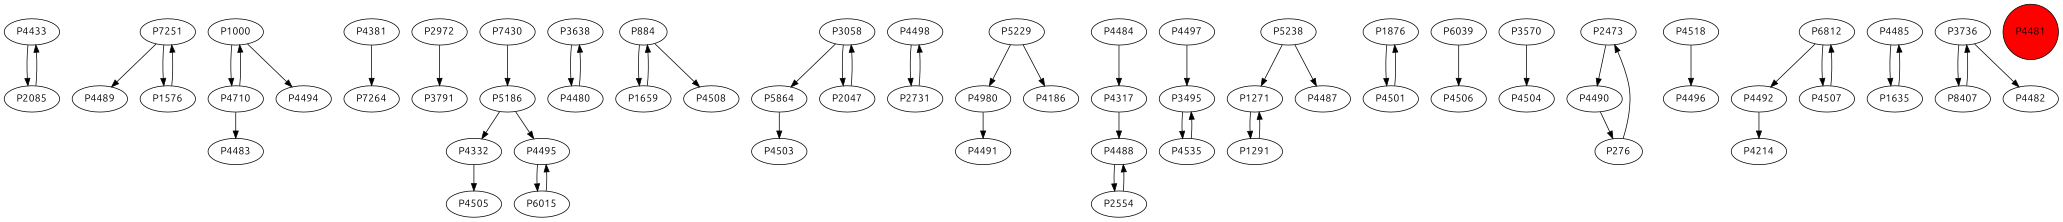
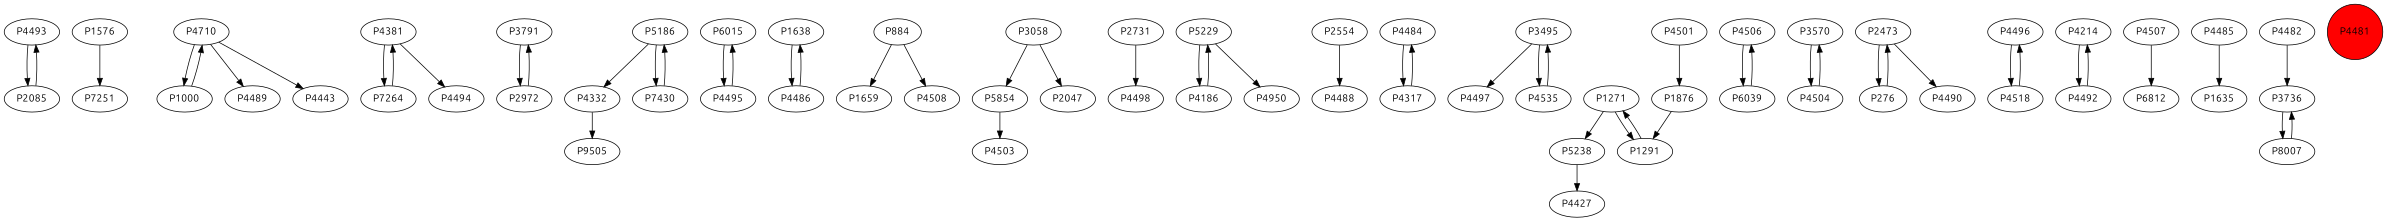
  digraph {
    fontname=Ubuntu
    node [fontname=Ubuntu]
    edge [fontname=Ubuntu]
-   P4493 [label=P4433]
+   P4493
    P2085
    P7251
    P4489
    P1576
    P1000
    P4710
-   P4483
+   P4483 [label=P4443]
    P4381
    P7264
    P4494
    P3791
    P2972
    P4332
-   P4505
+   P4505 [label=P9505]
    P5186
    P7430
    P6015
    P4495
-   P3638
-   P4486 [label=P4480]
+   P3638 [label=P1638]
+   P4486
    P884
    P1659
    P4508
-   P5854 [label=P5864]
+   P5854
    P4503
    P4498
    P2731
-   P4950 [label=P4980]
-   P4491
+   P4950
    P4488
    P2554
    P4484
    P4317
    P3495
    P4497
    P4535
    P3058
    P2047
    P1271
    P5238
    P1291
-   P4487
+   P4487 [label=P4427]
    P1876
    P4501
    P4506
    P6039
    n48 [label=P3570]
    P4504
    P2473
    P276
    P4490
    P4186
    P5229
    n55 [label=P4496]
    P4518
    P4214
    P4492
    P6812
    P4507
    P4485
    P1635
    P3736
-   P8007 [label=P8407]
+   P8007
    P4482
    P4481 [fillcolor=red shape=circle style=filled]
    P4493 -> P2085
    P2085 -> P4493
-   P7251 -> P4489
-   P7251 -> P1576
+   P4710 -> P4489
    P1576 -> P7251
    P1000 -> P4710
    P4710 -> P1000
    P4710 -> P4483
    P4381 -> P7264
-   P1000 -> P4494
+   P4381 -> P4494
+   P7264 -> P4381
+   P3791 -> P2972
    P2972 -> P3791
    P4332 -> P4505
    P5186 -> P4332
-   P5186 -> P4495
+   P5186 -> P7430
    P7430 -> P5186
    P6015 -> P4495
    P4495 -> P6015
    P3638 -> P4486
    P4486 -> P3638
    P884 -> P1659
    P884 -> P4508
-   P1659 -> P884
    P5854 -> P4503
-   P4498 -> P2731
    P2731 -> P4498
-   P4950 -> P4491
-   P4488 -> P2554
    P2554 -> P4488
    P4484 -> P4317
-   P4317 -> P4488
-   P4497 -> P3495
+   P4317 -> P4484
+   P3495 -> P4497
    P3495 -> P4535
    P4535 -> P3495
    P3058 -> P5854
    P3058 -> P2047
-   P2047 -> P3058
-   P5238 -> P1271
+   P1271 -> P5238
    P1271 -> P1291
    P5238 -> P4487
    P1291 -> P1271
-   P1876 -> P4501
+   P1876 -> P1291
    P4501 -> P1876
+   P4506 -> P6039
    P6039 -> P4506
    n48 -> P4504
-   P4490 -> P276
+   P4504 -> n48
+   P2473 -> P276
    P2473 -> P4490
    P276 -> P2473
+   P4186 -> P5229
    P5229 -> P4950
    P5229 -> P4186
+   n55 -> P4518
    P4518 -> n55
-   P6812 -> P4492
+   P4214 -> P4492
    P4492 -> P4214
-   P6812 -> P4507
    P4507 -> P6812
    P4485 -> P1635
-   P1635 -> P4485
    P3736 -> P8007
-   P3736 -> P4482
+   P4482 -> P3736
    P8007 -> P3736
  }
